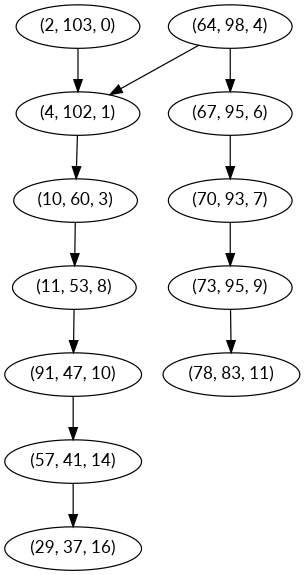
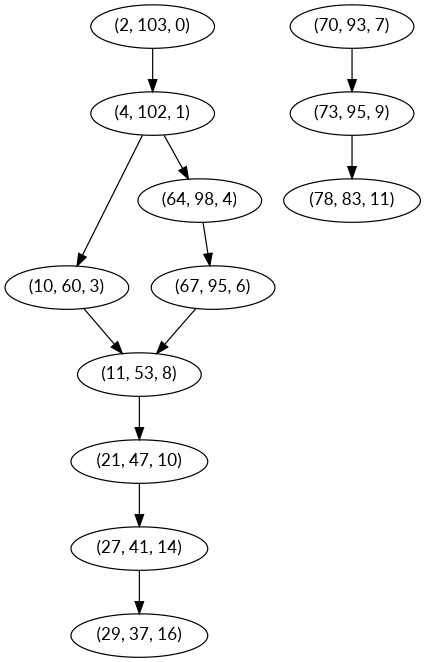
  digraph {
    fontname=Lato
    node [fontname=Lato]
    edge [fontname=Lato]
    "(2, 103, 0)"
    "(4, 102, 1)"
    "(10, 60, 3)"
    "(64, 98, 4)"
    n5 [label="(11, 53, 8)"]
    "(67, 95, 6)"
-   "(21, 47, 10)" [label="(91, 47, 10)"]
-   "(27, 41, 14)" [label="(57, 41, 14)"]
+   "(21, 47, 10)"
+   "(27, 41, 14)"
    "(29, 37, 16)"
    "(70, 93, 7)"
    n11 [label="(73, 95, 9)"]
    "(78, 83, 11)"
    "(2, 103, 0)" -> "(4, 102, 1)"
    "(4, 102, 1)" -> "(10, 60, 3)"
-   "(64, 98, 4)" -> "(4, 102, 1)"
+   "(4, 102, 1)" -> "(64, 98, 4)"
    "(10, 60, 3)" -> n5
    "(64, 98, 4)" -> "(67, 95, 6)"
    n5 -> "(21, 47, 10)"
-   "(67, 95, 6)" -> "(70, 93, 7)"
+   "(67, 95, 6)" -> n5
    "(21, 47, 10)" -> "(27, 41, 14)"
    "(27, 41, 14)" -> "(29, 37, 16)"
    "(70, 93, 7)" -> n11
    n11 -> "(78, 83, 11)"
  }
